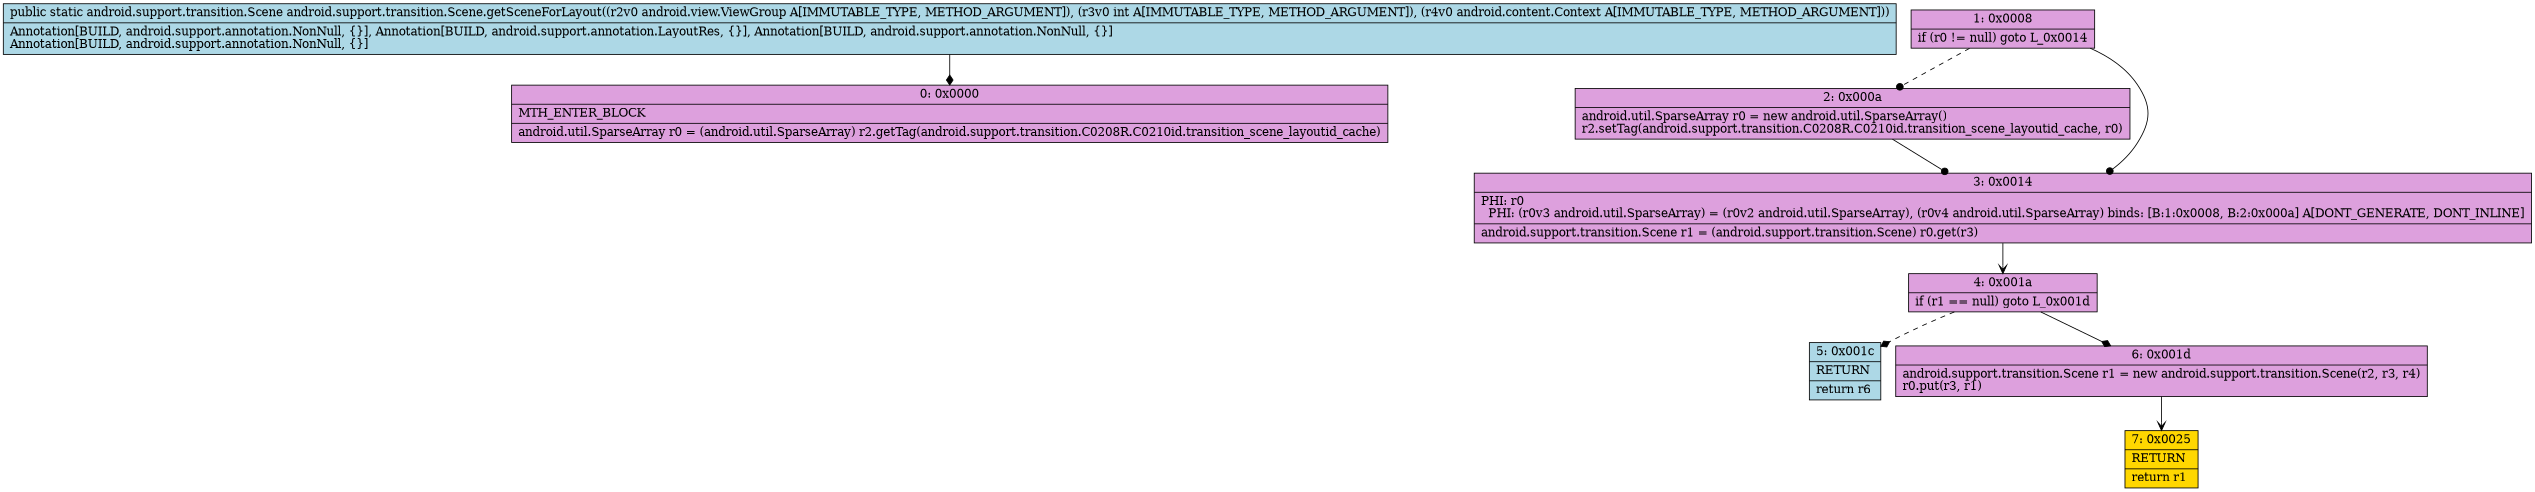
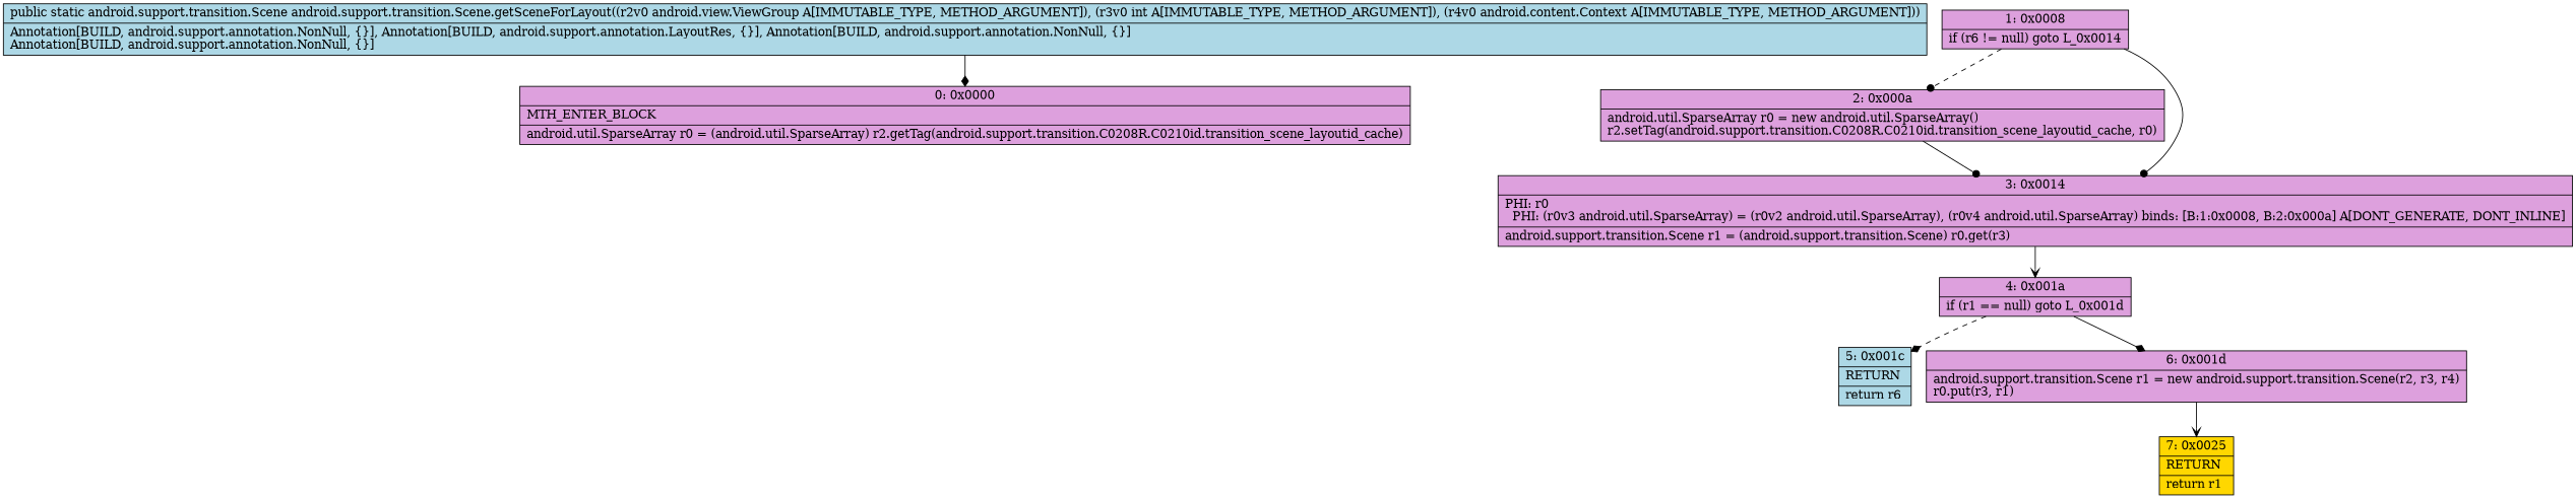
  digraph {
    fontname="DejaVu Serif"
    node [fillcolor=plum fontname="DejaVu Serif" shape=record style=filled]
    edge [arrowhead=dot fontname="DejaVu Serif"]
    n1 [label="{0\:\ 0x0000|MTH_ENTER_BLOCK\l|android.util.SparseArray r0 = (android.util.SparseArray) r2.getTag(android.support.transition.C0208R.C0210id.transition_scene_layoutid_cache)\l}"]
-   n2 [label="{1\:\ 0x0008|if (r0 != null) goto L_0x0014\l}"]
+   n2 [label="{1\:\ 0x0008|if (r6 != null) goto L_0x0014\l}"]
    n3 [label="{2\:\ 0x000a|android.util.SparseArray r0 = new android.util.SparseArray()\lr2.setTag(android.support.transition.C0208R.C0210id.transition_scene_layoutid_cache, r0)\l}"]
    n4 [label="{3\:\ 0x0014|PHI: r0 \l  PHI: (r0v3 android.util.SparseArray) = (r0v2 android.util.SparseArray), (r0v4 android.util.SparseArray) binds: [B:1:0x0008, B:2:0x000a] A[DONT_GENERATE, DONT_INLINE]\l|android.support.transition.Scene r1 = (android.support.transition.Scene) r0.get(r3)\l}"]
    n5 [label="{4\:\ 0x001a|if (r1 == null) goto L_0x001d\l}"]
    n6 [fillcolor=lightblue label="{5\:\ 0x001c|RETURN\l|return r6\l}"]
    n7 [label="{6\:\ 0x001d|android.support.transition.Scene r1 = new android.support.transition.Scene(r2, r3, r4)\lr0.put(r3, r1)\l}"]
    n8 [fillcolor=gold label="{7\:\ 0x0025|RETURN\l|return r1\l}"]
    n9 [fillcolor=lightblue label="{public static android.support.transition.Scene android.support.transition.Scene.getSceneForLayout((r2v0 android.view.ViewGroup A[IMMUTABLE_TYPE, METHOD_ARGUMENT]), (r3v0 int A[IMMUTABLE_TYPE, METHOD_ARGUMENT]), (r4v0 android.content.Context A[IMMUTABLE_TYPE, METHOD_ARGUMENT]))  | Annotation[BUILD, android.support.annotation.NonNull, \{\}], Annotation[BUILD, android.support.annotation.LayoutRes, \{\}], Annotation[BUILD, android.support.annotation.NonNull, \{\}]\lAnnotation[BUILD, android.support.annotation.NonNull, \{\}]\l}"]
    n2 -> n3 [style=dashed]
    n2 -> n4
    n3 -> n4
    n4 -> n5 [arrowhead=vee]
    n5 -> n6 [arrowhead=diamond style=dashed]
    n5 -> n7 [arrowhead=diamond]
    n7 -> n8 [arrowhead=vee]
    n9 -> n1 [arrowhead=diamond]
  }
